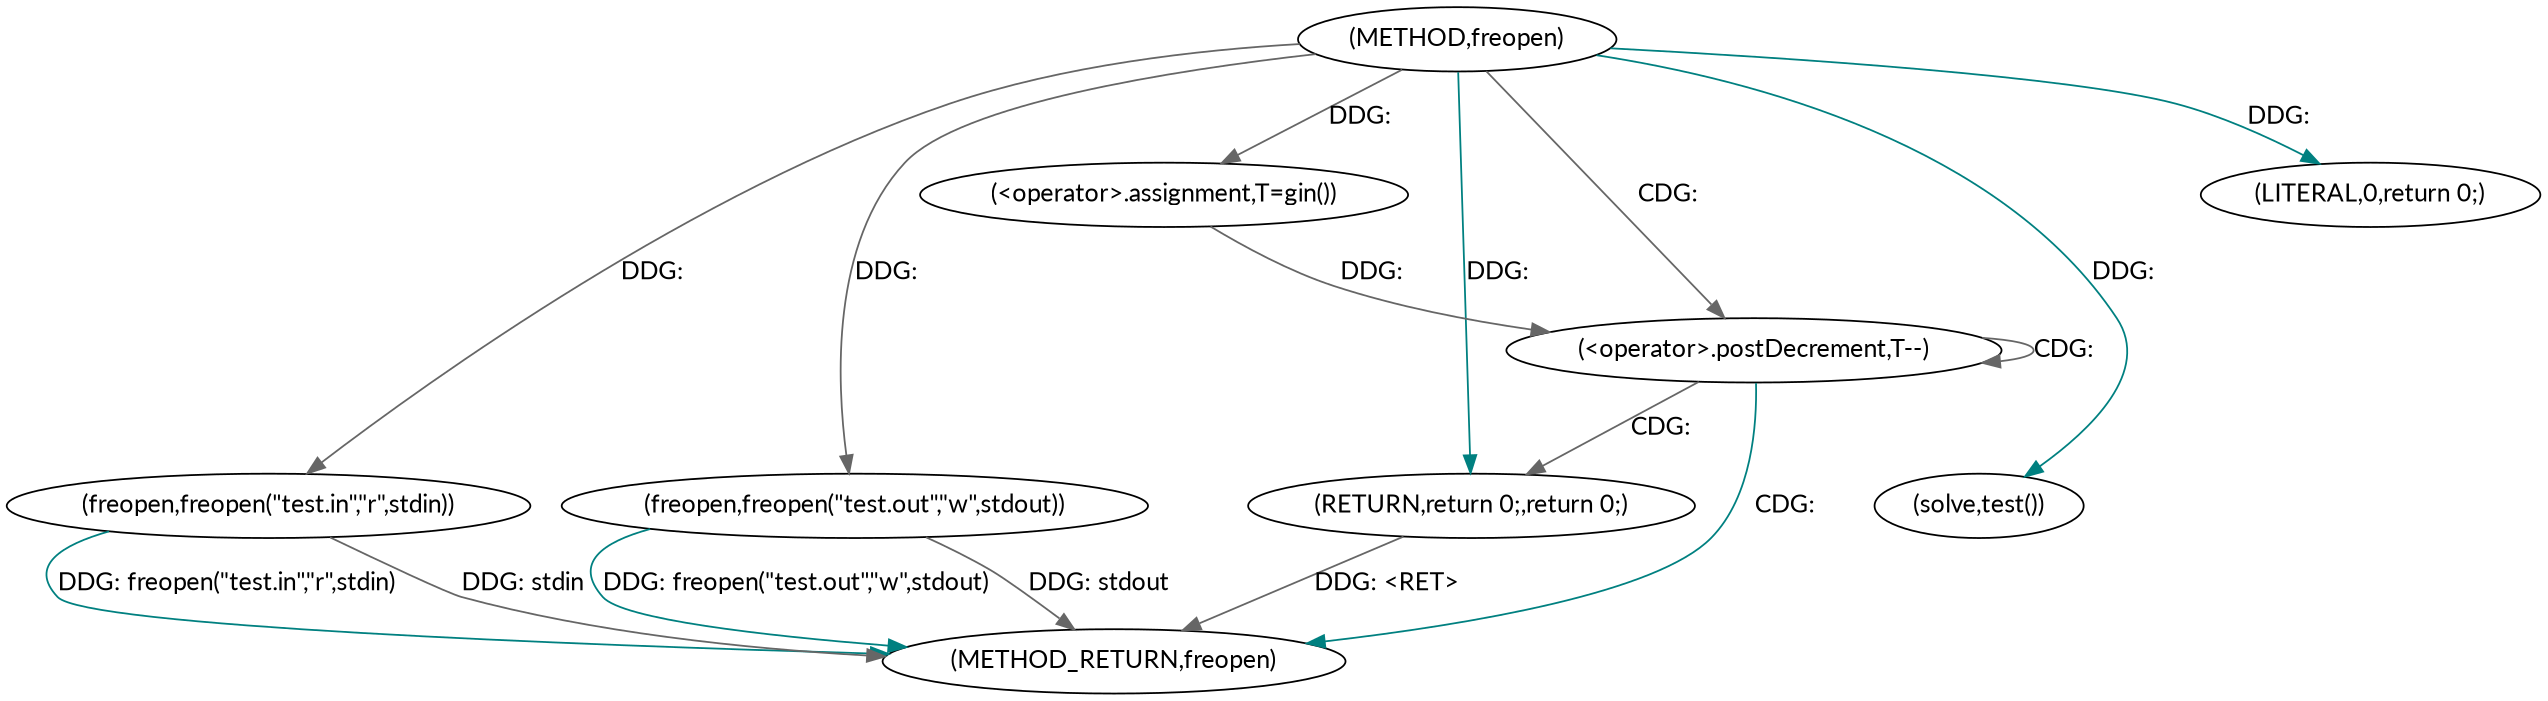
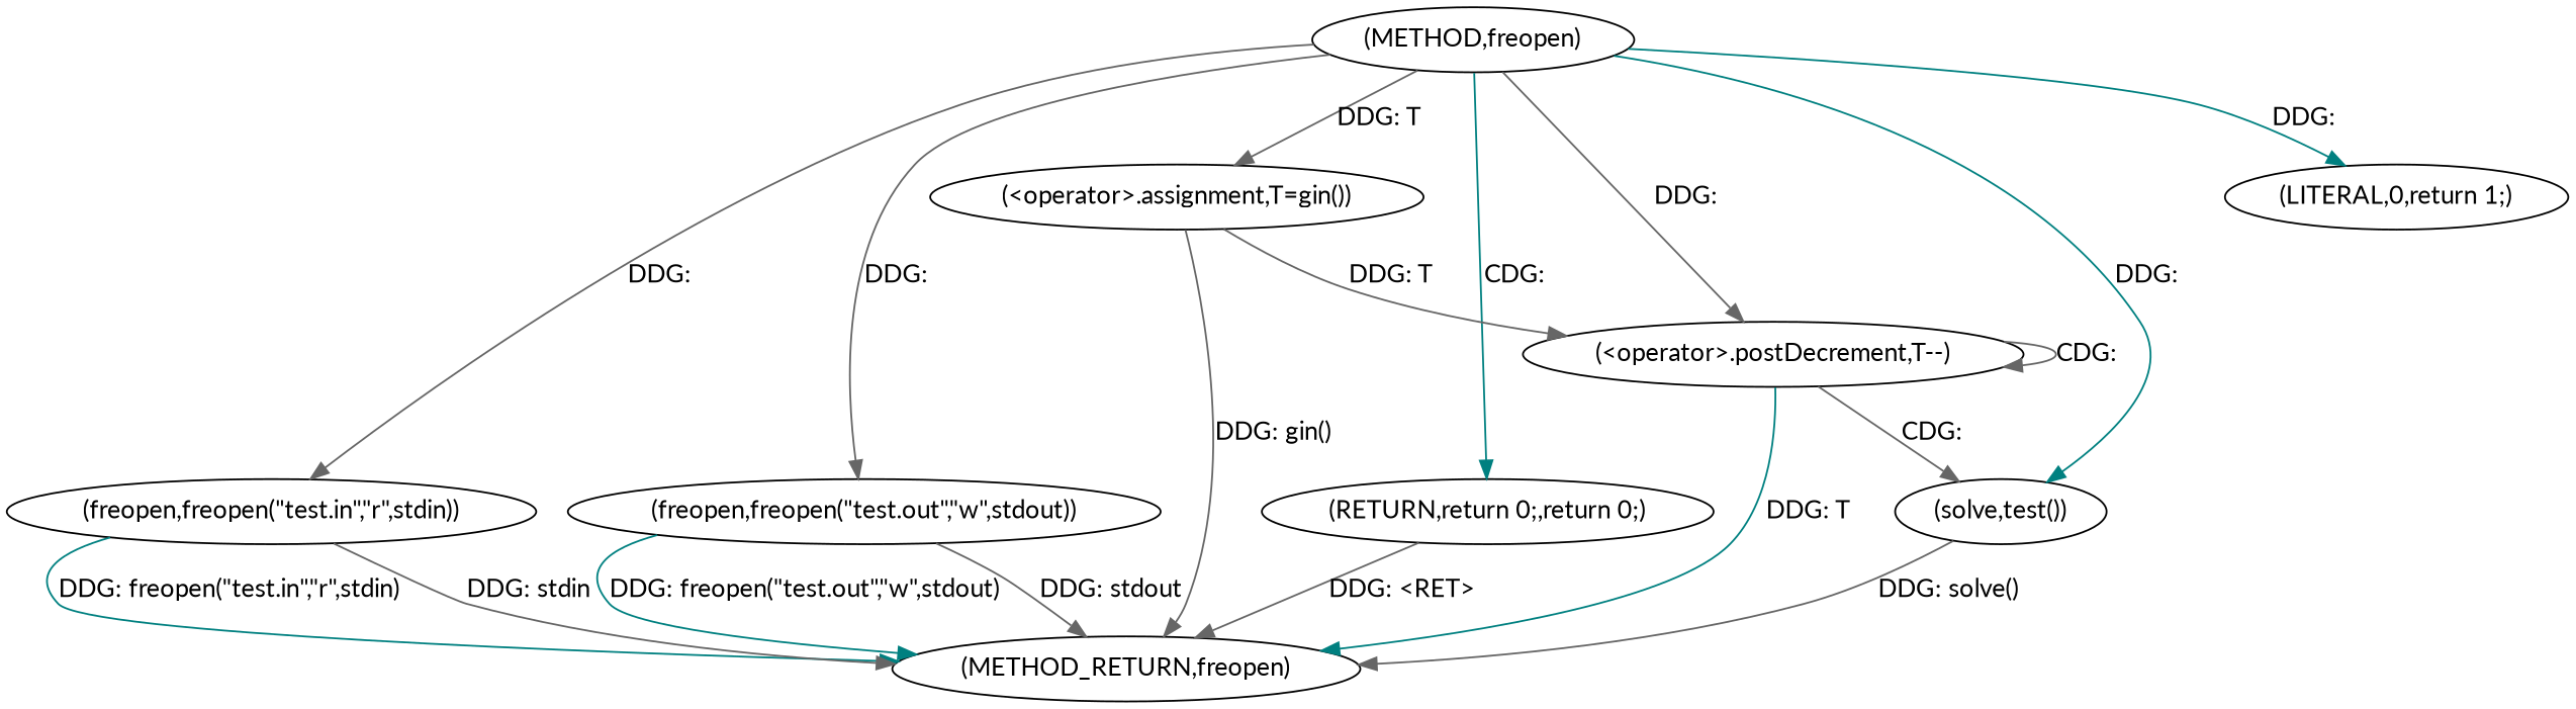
  digraph {
    fontname=Lato
    node [fontname=Lato]
    edge [color=gray40 fontname=Lato]
    n1 [label="(METHOD,freopen)"]
    n2 [label="(freopen,freopen(\"test.in\",\"r\",stdin))"]
    n3 [label="(freopen,freopen(\"test.out\",\"w\",stdout))"]
    n4 [label="(<operator>.assignment,T=gin())"]
    n5 [label="(RETURN,return 0;,return 0;)"]
    n6 [label="(<operator>.postDecrement,T--)"]
    n7 [label="(solve,test())"]
-   n8 [label="(LITERAL,0,return 0;)"]
+   n8 [label="(LITERAL,0,return 1;)"]
    n9 [label="(METHOD_RETURN,freopen)"]
    n1 -> n2 [label="DDG: "]
    n1 -> n3 [label="DDG: "]
-   n1 -> n4 [label="DDG: "]
-   n1 -> n5 [color=teal label="DDG: "]
-   n1 -> n6 [label="CDG: "]
+   n1 -> n4 [label="DDG: T"]
+   n1 -> n5 [color=teal label="CDG: "]
+   n1 -> n6 [label="DDG: "]
    n1 -> n7 [color=teal label="DDG: "]
    n1 -> n8 [color=teal label="DDG: "]
    n2 -> n9 [color=teal label="DDG: freopen(\"test.in\",\"r\",stdin)"]
    n2 -> n9 [label="DDG: stdin"]
    n3 -> n9 [color=teal label="DDG: freopen(\"test.out\",\"w\",stdout)"]
    n3 -> n9 [label="DDG: stdout"]
-   n4 -> n6 [label="DDG: "]
+   n4 -> n6 [label="DDG: T"]
+   n4 -> n9 [label="DDG: gin()"]
    n5 -> n9 [label="DDG: <RET>"]
    n6 -> n6 [label="CDG: "]
-   n6 -> n5 [label="CDG: "]
-   n6 -> n9 [color=teal label="CDG: "]
+   n6 -> n7 [label="CDG: "]
+   n6 -> n9 [color=teal label="DDG: T"]
+   n7 -> n9 [label="DDG: solve()"]
  }
